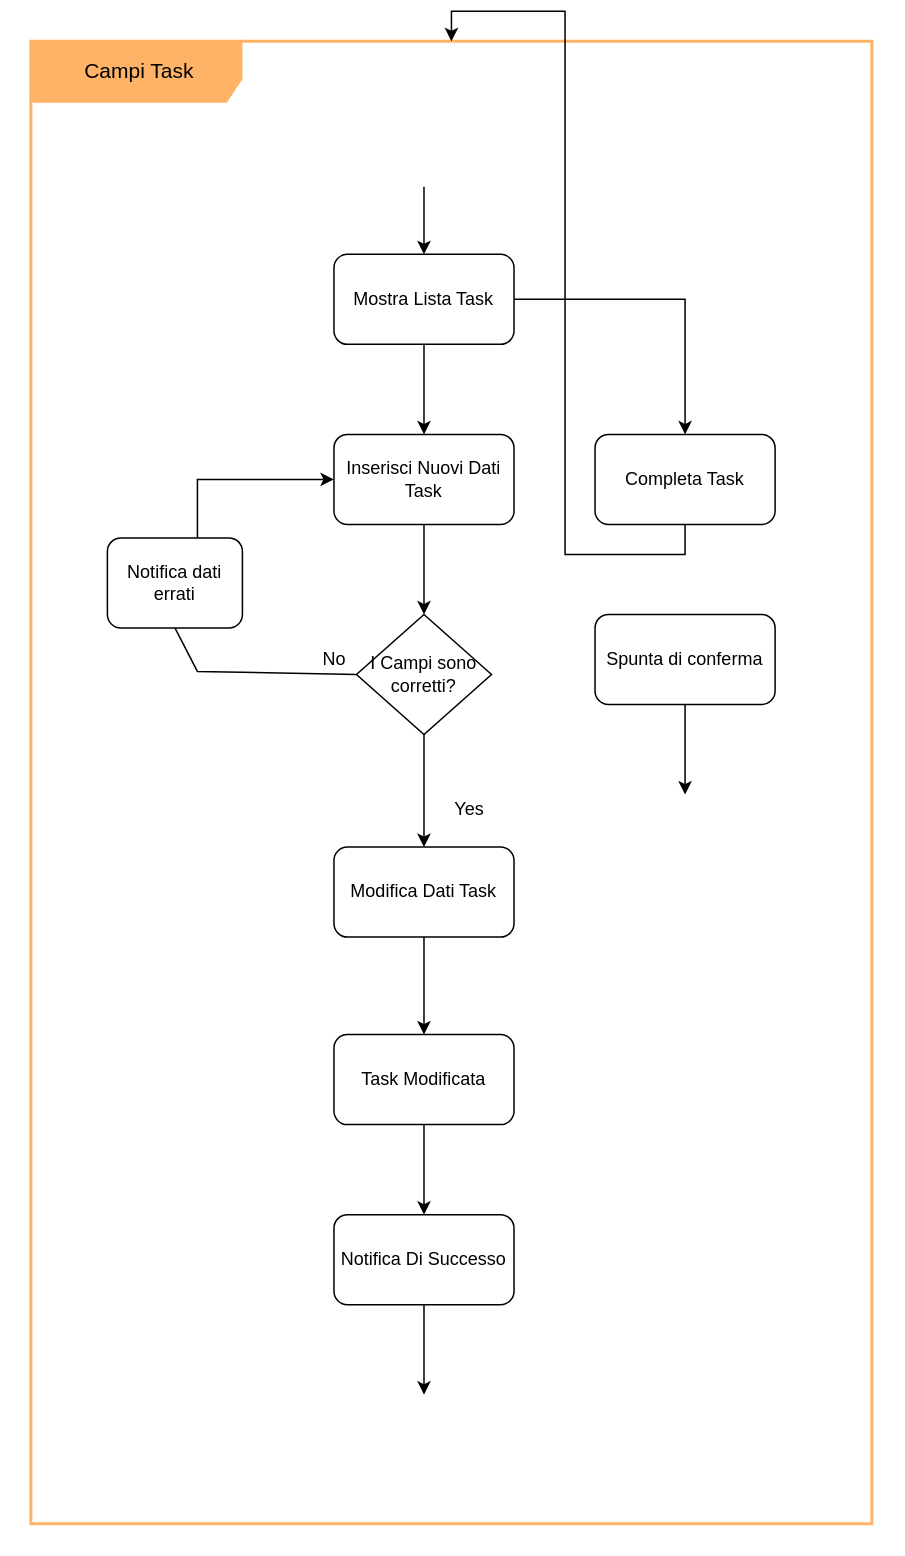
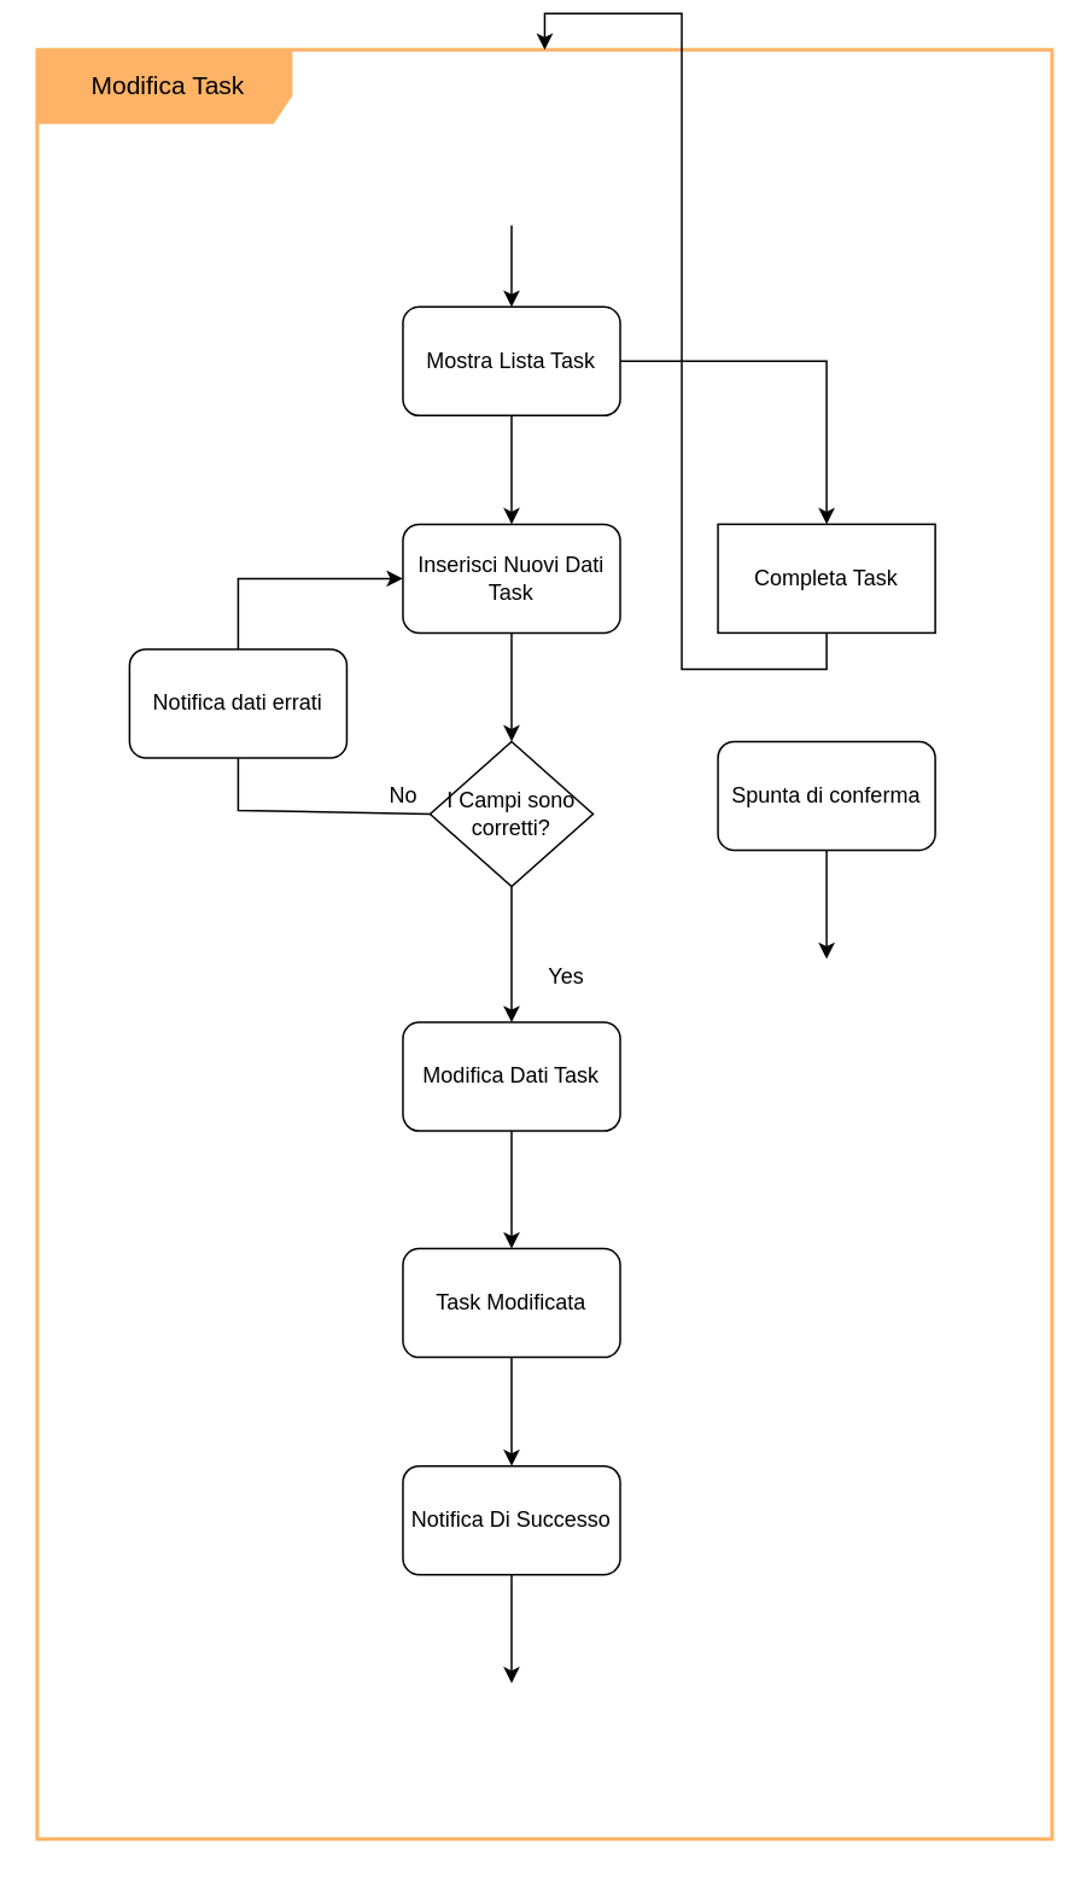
  <mxCell id="0" />
  <mxCell id="1" parent="0" />
  <mxCell id="2" style="edgeStyle=orthogonalEdgeStyle;rounded=0;orthogonalLoop=1;jettySize=auto;html=1;" edge="1" parent="1" source="3" target="5"><mxGeometry relative="1" as="geometry"><mxPoint x="282" y="172" as="targetPoint" /></mxGeometry></mxCell>
  <mxCell id="3" value="" style="shape=image;html=1;verticalAlign=top;verticalLabelPosition=bottom;labelBackgroundColor=#ffffff;imageAspect=0;aspect=fixed;image=https://cdn4.iconfinder.com/data/icons/essential-app-2/16/record-round-circle-dot-128.png" vertex="1" parent="1"><mxGeometry x="264.5" y="82" width="35" height="35" as="geometry" /></mxCell>
  <mxCell id="4" style="edgeStyle=orthogonalEdgeStyle;rounded=0;orthogonalLoop=1;jettySize=auto;html=1;" edge="1" parent="1" source="5" target="7"><mxGeometry relative="1" as="geometry"><mxPoint x="282" y="282" as="targetPoint" /></mxGeometry></mxCell>
  <mxCell id="5" value="Mostra Lista Task" style="rounded=1;whiteSpace=wrap;html=1;" vertex="1" parent="1"><mxGeometry x="222" y="162" width="120" height="60" as="geometry" /></mxCell>
  <mxCell id="6" style="edgeStyle=orthogonalEdgeStyle;rounded=0;orthogonalLoop=1;jettySize=auto;html=1;entryX=0.5;entryY=0;entryDx=0;entryDy=0;" edge="1" parent="1" source="7" target="9"><mxGeometry relative="1" as="geometry" /></mxCell>
  <mxCell id="7" value="Inserisci Nuovi Dati Task" style="rounded=1;whiteSpace=wrap;html=1;" vertex="1" parent="1"><mxGeometry x="222" y="282" width="120" height="60" as="geometry" /></mxCell>
  <mxCell id="8" style="edgeStyle=orthogonalEdgeStyle;rounded=0;orthogonalLoop=1;jettySize=auto;html=1;entryX=0.5;entryY=0;entryDx=0;entryDy=0;" edge="1" parent="1" source="9" target="13"><mxGeometry relative="1" as="geometry"><mxPoint x="282" y="562" as="targetPoint" /></mxGeometry></mxCell>
  <mxCell id="9" value="I Campi sono corretti?" style="rhombus;whiteSpace=wrap;html=1;" vertex="1" parent="1"><mxGeometry x="237" y="402" width="90" height="80" as="geometry" /></mxCell>
  <mxCell id="10" value="Yes" style="text;html=1;align=center;verticalAlign=middle;resizable=0;points=[];autosize=1;strokeColor=none;" vertex="1" parent="1"><mxGeometry x="292" y="522" width="40" height="20" as="geometry" /></mxCell>
  <mxCell id="11" value="No" style="text;html=1;align=center;verticalAlign=middle;resizable=0;points=[];autosize=1;strokeColor=none;" vertex="1" parent="1"><mxGeometry x="207" y="422" width="30" height="20" as="geometry" /></mxCell>
  <mxCell id="12" style="edgeStyle=orthogonalEdgeStyle;rounded=0;orthogonalLoop=1;jettySize=auto;html=1;entryX=0.5;entryY=0;entryDx=0;entryDy=0;" edge="1" parent="1" source="13"><mxGeometry relative="1" as="geometry"><mxPoint x="282" y="682" as="targetPoint" /></mxGeometry></mxCell>
  <mxCell id="13" value="Modifica Dati Task" style="rounded=1;whiteSpace=wrap;html=1;" vertex="1" parent="1"><mxGeometry x="222" y="557" width="120" height="60" as="geometry" /></mxCell>
  <mxCell id="14" style="edgeStyle=orthogonalEdgeStyle;rounded=0;orthogonalLoop=1;jettySize=auto;html=1;" edge="1" parent="1" source="15" target="17"><mxGeometry relative="1" as="geometry"><mxPoint x="282" y="802" as="targetPoint" /></mxGeometry></mxCell>
  <mxCell id="15" value="Task Modificata" style="rounded=1;whiteSpace=wrap;html=1;" vertex="1" parent="1"><mxGeometry x="222" y="682" width="120" height="60" as="geometry" /></mxCell>
  <mxCell id="16" style="edgeStyle=orthogonalEdgeStyle;rounded=0;orthogonalLoop=1;jettySize=auto;html=1;" edge="1" parent="1" source="17"><mxGeometry relative="1" as="geometry"><mxPoint x="282" y="922" as="targetPoint" /></mxGeometry></mxCell>
  <mxCell id="17" value="Notifica Di Successo" style="rounded=1;whiteSpace=wrap;html=1;" vertex="1" parent="1"><mxGeometry x="222" y="802" width="120" height="60" as="geometry" /></mxCell>
  <mxCell id="18" value="" style="shape=image;html=1;verticalAlign=top;verticalLabelPosition=bottom;labelBackgroundColor=#ffffff;imageAspect=0;aspect=fixed;image=https://cdn4.iconfinder.com/data/icons/ionicons/512/icon-ios7-circle-filled-128.png" vertex="1" parent="1"><mxGeometry x="257" y="922" width="50" height="50" as="geometry" /></mxCell>
- <mxCell id="19" value="&lt;font style=&quot;font-size: 14px&quot;&gt;Campi Task&lt;/font&gt;" style="shape=umlFrame;whiteSpace=wrap;html=1;width=140;height=40;boundedLbl=1;verticalAlign=middle;align=center;spacingLeft=5;fillColor=#FFB366;strokeColor=#FFB366;strokeWidth=2;" vertex="1" parent="1"><mxGeometry x="20" y="20" width="560.5" height="988" as="geometry" /></mxCell>
+ <mxCell id="19" value="&lt;font style=&quot;font-size: 14px&quot;&gt;Modifica Task&lt;/font&gt;" style="shape=umlFrame;whiteSpace=wrap;html=1;width=140;height=40;boundedLbl=1;verticalAlign=middle;align=center;spacingLeft=5;fillColor=#FFB366;strokeColor=#FFB366;strokeWidth=2;" vertex="1" parent="1"><mxGeometry x="20" y="20" width="560.5" height="988" as="geometry" /></mxCell>
  <mxCell id="20" style="edgeStyle=orthogonalEdgeStyle;rounded=0;orthogonalLoop=1;jettySize=auto;html=1;" edge="1" parent="1" source="21" target="19"><mxGeometry relative="1" as="geometry"><mxPoint x="456" y="402" as="targetPoint" /></mxGeometry></mxCell>
- <mxCell id="21" value="Completa Task" style="rounded=1;whiteSpace=wrap;html=1;" vertex="1" parent="1"><mxGeometry x="396" y="282" width="120" height="60" as="geometry" /></mxCell>
+ <mxCell id="21" value="Completa Task" style="whiteSpace=wrap;html=1;rounded=0;" vertex="1" parent="1"><mxGeometry x="396" y="282" width="120" height="60" as="geometry" /></mxCell>
  <mxCell id="22" style="edgeStyle=orthogonalEdgeStyle;rounded=0;orthogonalLoop=1;jettySize=auto;html=1;" edge="1" parent="1" source="23"><mxGeometry relative="1" as="geometry"><mxPoint x="456" y="522" as="targetPoint" /></mxGeometry></mxCell>
  <mxCell id="23" value="Spunta di conferma" style="rounded=1;whiteSpace=wrap;html=1;" vertex="1" parent="1"><mxGeometry x="396" y="402" width="120" height="60" as="geometry" /></mxCell>
  <mxCell id="24" value="" style="shape=image;html=1;verticalAlign=top;verticalLabelPosition=bottom;labelBackgroundColor=#ffffff;imageAspect=0;aspect=fixed;image=https://cdn4.iconfinder.com/data/icons/ionicons/512/icon-ios7-circle-filled-128.png" vertex="1" parent="1"><mxGeometry x="431" y="522" width="50" height="50" as="geometry" /></mxCell>
  <mxCell id="25" value="" style="endArrow=classic;html=1;rounded=0;exitX=1;exitY=0.5;exitDx=0;exitDy=0;entryX=0.5;entryY=0;entryDx=0;entryDy=0;" edge="1" parent="1" source="5" target="21"><mxGeometry width="50" height="50" relative="1" as="geometry"><mxPoint x="253" y="552" as="sourcePoint" /><mxPoint x="303" y="502" as="targetPoint" /><Array as="points"><mxPoint x="456" y="192" /></Array></mxGeometry></mxCell>
  <mxCell id="26" style="edgeStyle=orthogonalEdgeStyle;rounded=0;orthogonalLoop=1;jettySize=auto;html=1;entryX=0;entryY=0.5;entryDx=0;entryDy=0;" edge="1" parent="1" source="27" target="7"><mxGeometry relative="1" as="geometry"><Array as="points"><mxPoint x="131" y="312" /></Array></mxGeometry></mxCell>
- <mxCell id="27" value="Notifica dati errati" style="rounded=1;whiteSpace=wrap;html=1;" vertex="1" parent="1"><mxGeometry x="71" y="351" width="90" height="60" as="geometry" /></mxCell>
+ <mxCell id="27" value="Notifica dati errati" style="rounded=1;whiteSpace=wrap;html=1;" vertex="1" parent="1"><mxGeometry x="71" y="351" width="120" height="60" as="geometry" /></mxCell>
  <mxCell id="28" value="" style="endArrow=none;html=1;rounded=0;exitX=0.5;exitY=1;exitDx=0;exitDy=0;entryX=0;entryY=0.5;entryDx=0;entryDy=0;" edge="1" parent="1" source="27" target="9"><mxGeometry width="50" height="50" relative="1" as="geometry"><mxPoint x="309" y="495" as="sourcePoint" /><mxPoint x="359" y="445" as="targetPoint" /><Array as="points"><mxPoint x="131" y="440" /></Array></mxGeometry></mxCell>
